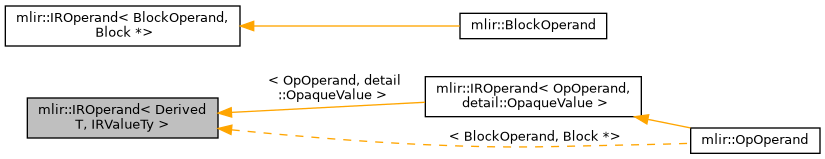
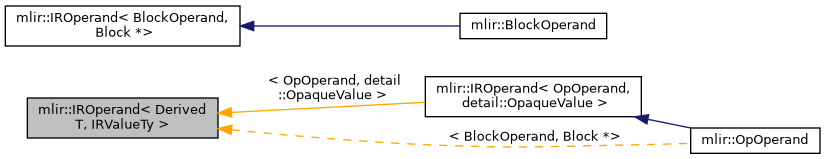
  digraph {
    rankdir=LR
    node [color=black fontname=Helvetica fontsize=10 shape=record]
    edge [color=orange dir=back fontname=Helvetica fontsize=10 labelfontname=Helvetica labelfontsize=10 style=solid]
    n1 [fillcolor=grey75 fontcolor=black height=0.2 label="mlir::IROperand\< Derived\lT, IRValueTy \>" style=filled width=0.4]
    n2 [height=0.2 label="mlir::IROperand\< OpOperand,\l detail::OpaqueValue \>" width=0.4]
    n3 [height=0.2 label="mlir::OpOperand" width=0.4]
    n4 [height=0.2 label="mlir::IROperand\< BlockOperand,\l Block *\>" width=0.4]
    n5 [height=0.2 label="mlir::BlockOperand" width=0.4]
    n1 -> n2 [label=" \< OpOperand, detail\l::OpaqueValue \>"]
    n1 -> n3 [label=" \< BlockOperand, Block *\>" style=dashed]
-   n2 -> n3
-   n4 -> n5
+   n2 -> n3 [color=midnightblue]
+   n4 -> n5 [color=midnightblue]
  }
